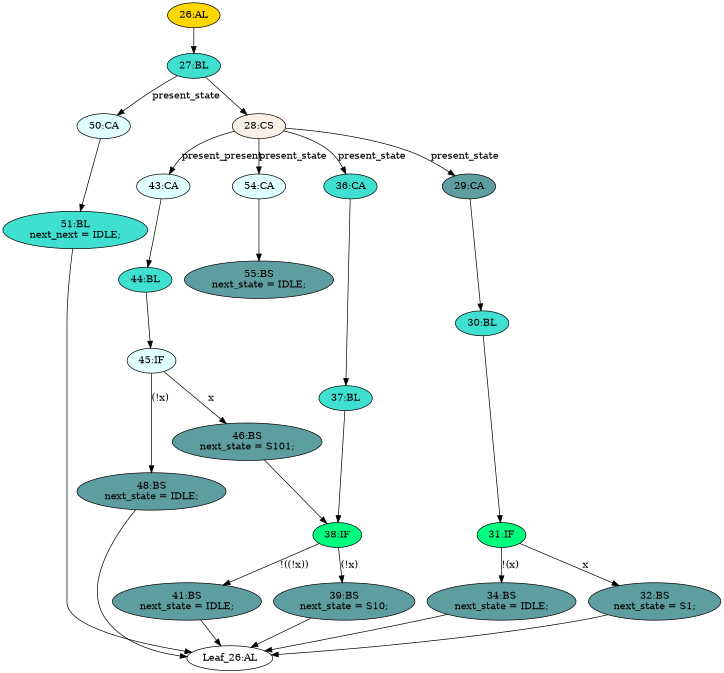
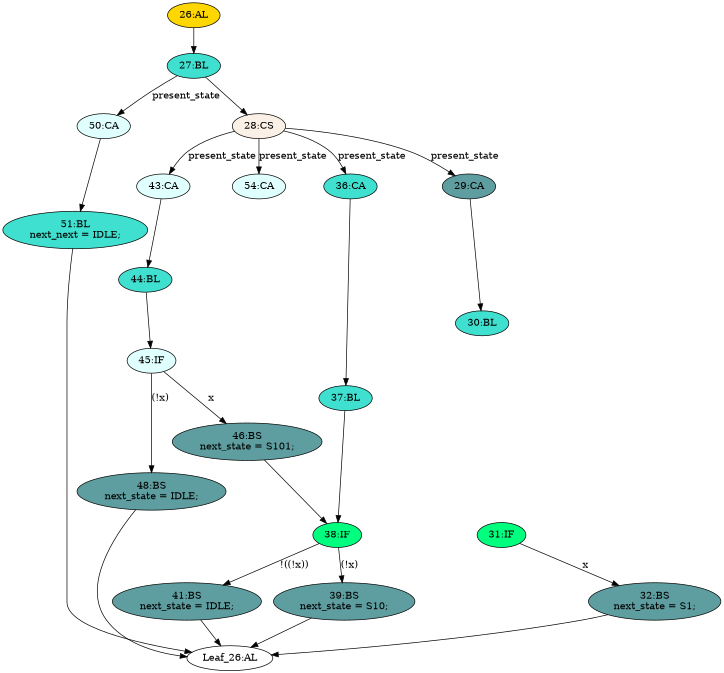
  strict digraph {
    node [fillcolor=cadetblue statements="[]" style=filled typ=BlockingSubstitution]
    edge [cond="[]" lineno=None]
-   n1 [ast="<pyverilog.vparser.ast.BlockingSubstitution object at 0x7f4fe45b5350>" label="34:BS\nnext_state = IDLE;" statements="[<pyverilog.vparser.ast.BlockingSubstitution object at 0x7f4fe45b5350>]"]
    n2 [def_var="['next_state']" label="Leaf_26:AL" fillcolor="" statements="" style="" typ=""]
    n3 [ast="<pyverilog.vparser.ast.BlockingSubstitution object at 0x7f4fe45b5750>" label="32:BS\nnext_state = S1;" statements="[<pyverilog.vparser.ast.BlockingSubstitution object at 0x7f4fe45b5750>]"]
    n4 [ast="<pyverilog.vparser.ast.BlockingSubstitution object at 0x7f4fe45b5890>" label="48:BS\nnext_state = IDLE;" statements="[<pyverilog.vparser.ast.BlockingSubstitution object at 0x7f4fe45b5890>]"]
    n5 [ast="<pyverilog.vparser.ast.IfStatement object at 0x7f4fe45b59d0>" fillcolor=springgreen label="38:IF" typ=IfStatement]
    n6 [ast="<pyverilog.vparser.ast.BlockingSubstitution object at 0x7f4fe45b5a50>" label="41:BS\nnext_state = IDLE;" statements="[<pyverilog.vparser.ast.BlockingSubstitution object at 0x7f4fe45b5a50>]"]
    n7 [ast="<pyverilog.vparser.ast.BlockingSubstitution object at 0x7f4fe45b5bd0>" label="39:BS\nnext_state = S10;" statements="[<pyverilog.vparser.ast.BlockingSubstitution object at 0x7f4fe45b5bd0>]"]
    n8 [ast="<pyverilog.vparser.ast.Case object at 0x7f4fe40d9050>" fillcolor=lightcyan label="50:CA" typ=Case]
    n9 [ast="<pyverilog.vparser.ast.Block object at 0x7f4fe40d90d0>" fillcolor=turquoise label="51:BL\nnext_next = IDLE;" statements="[<pyverilog.vparser.ast.BlockingSubstitution object at 0x7f4fe40d9110>]" typ=Block]
-   n10 [ast="<pyverilog.vparser.ast.BlockingSubstitution object at 0x7f4fe40d9250>" label="55:BS\nnext_state = IDLE;" statements="[<pyverilog.vparser.ast.BlockingSubstitution object at 0x7f4fe40d9250>]"]
    n11 [ast="<pyverilog.vparser.ast.Block object at 0x7f4fe45b5e10>" fillcolor=turquoise label="44:BL" typ=Block]
    n12 [ast="<pyverilog.vparser.ast.IfStatement object at 0x7f4fe45b5e50>" fillcolor=lightcyan label="45:IF" typ=IfStatement]
    n13 [ast="<pyverilog.vparser.ast.BlockingSubstitution object at 0x7f4fe45b5e90>" label="46:BS\nnext_state = S101;" statements="[<pyverilog.vparser.ast.BlockingSubstitution object at 0x7f4fe45b5e90>]"]
    n14 [ast="<pyverilog.vparser.ast.Block object at 0x7f4fe40d9390>" fillcolor=turquoise label="30:BL" typ=Block]
    n15 [ast="<pyverilog.vparser.ast.IfStatement object at 0x7f4fe40d93d0>" fillcolor=springgreen label="31:IF" typ=IfStatement]
    n16 [ast="<pyverilog.vparser.ast.Block object at 0x7f4fe40d9610>" fillcolor=turquoise label="27:BL" typ=Block]
    n17 [ast="<pyverilog.vparser.ast.CaseStatement object at 0x7f4fe40d9650>" fillcolor=linen label="28:CS" typ=CaseStatement]
    n18 [ast="<pyverilog.vparser.ast.Case object at 0x7f4fe40d9710>" label="29:CA" typ=Case]
    n19 [ast="<pyverilog.vparser.ast.Case object at 0x7f4fe40d97d0>" fillcolor=turquoise label="36:CA" typ=Case]
    n20 [ast="<pyverilog.vparser.ast.Case object at 0x7f4fe40d9490>" fillcolor=lightcyan label="54:CA" typ=Case]
    n21 [ast="<pyverilog.vparser.ast.Case object at 0x7f4fe45b5d90>" fillcolor=lightcyan label="43:CA" typ=Case]
    n22 [ast="<pyverilog.vparser.ast.Block object at 0x7f4fe40d9850>" fillcolor=turquoise label="37:BL" typ=Block]
    n23 [ast="<pyverilog.vparser.ast.Always object at 0x7f4fe40d9510>" clk_sens=False fillcolor=gold label="26:AL" sens="[]" typ=Always use_var="['x', 'present_state']"]
-   n1 -> n2
    n3 -> n2
    n4 -> n2
    n5 -> n6 [cond="['x']" label="!((!x))" lineno=38]
    n5 -> n7 [cond="['x']" label="(!x)" lineno=38]
    n6 -> n2
    n7 -> n2
    n8 -> n9
    n9 -> n2
    n11 -> n12
    n12 -> n4 [cond="['x']" label="(!x)" lineno=45]
    n12 -> n13 [cond="['x']" label=x lineno=45]
    n13 -> n5
-   n14 -> n15
-   n15 -> n1 [cond="['x']" label="!(x)" lineno=31]
    n15 -> n3 [cond="['x']" label=x lineno=31]
    n16 -> n8 [cond="['present_state']" label=present_state lineno=28]
    n16 -> n17
    n17 -> n18 [cond="['present_state']" label=present_state lineno=28]
    n17 -> n19 [cond="['present_state']" label=present_state lineno=28]
    n17 -> n20 [cond="['present_state']" label=present_state lineno=28]
-   n17 -> n21 [cond="['present_state']" label=present_present lineno=28]
+   n17 -> n21 [cond="['present_state']" label=present_state lineno=28]
    n18 -> n14
    n19 -> n22
-   n20 -> n10
    n21 -> n11
    n22 -> n5
    n23 -> n16
  }
